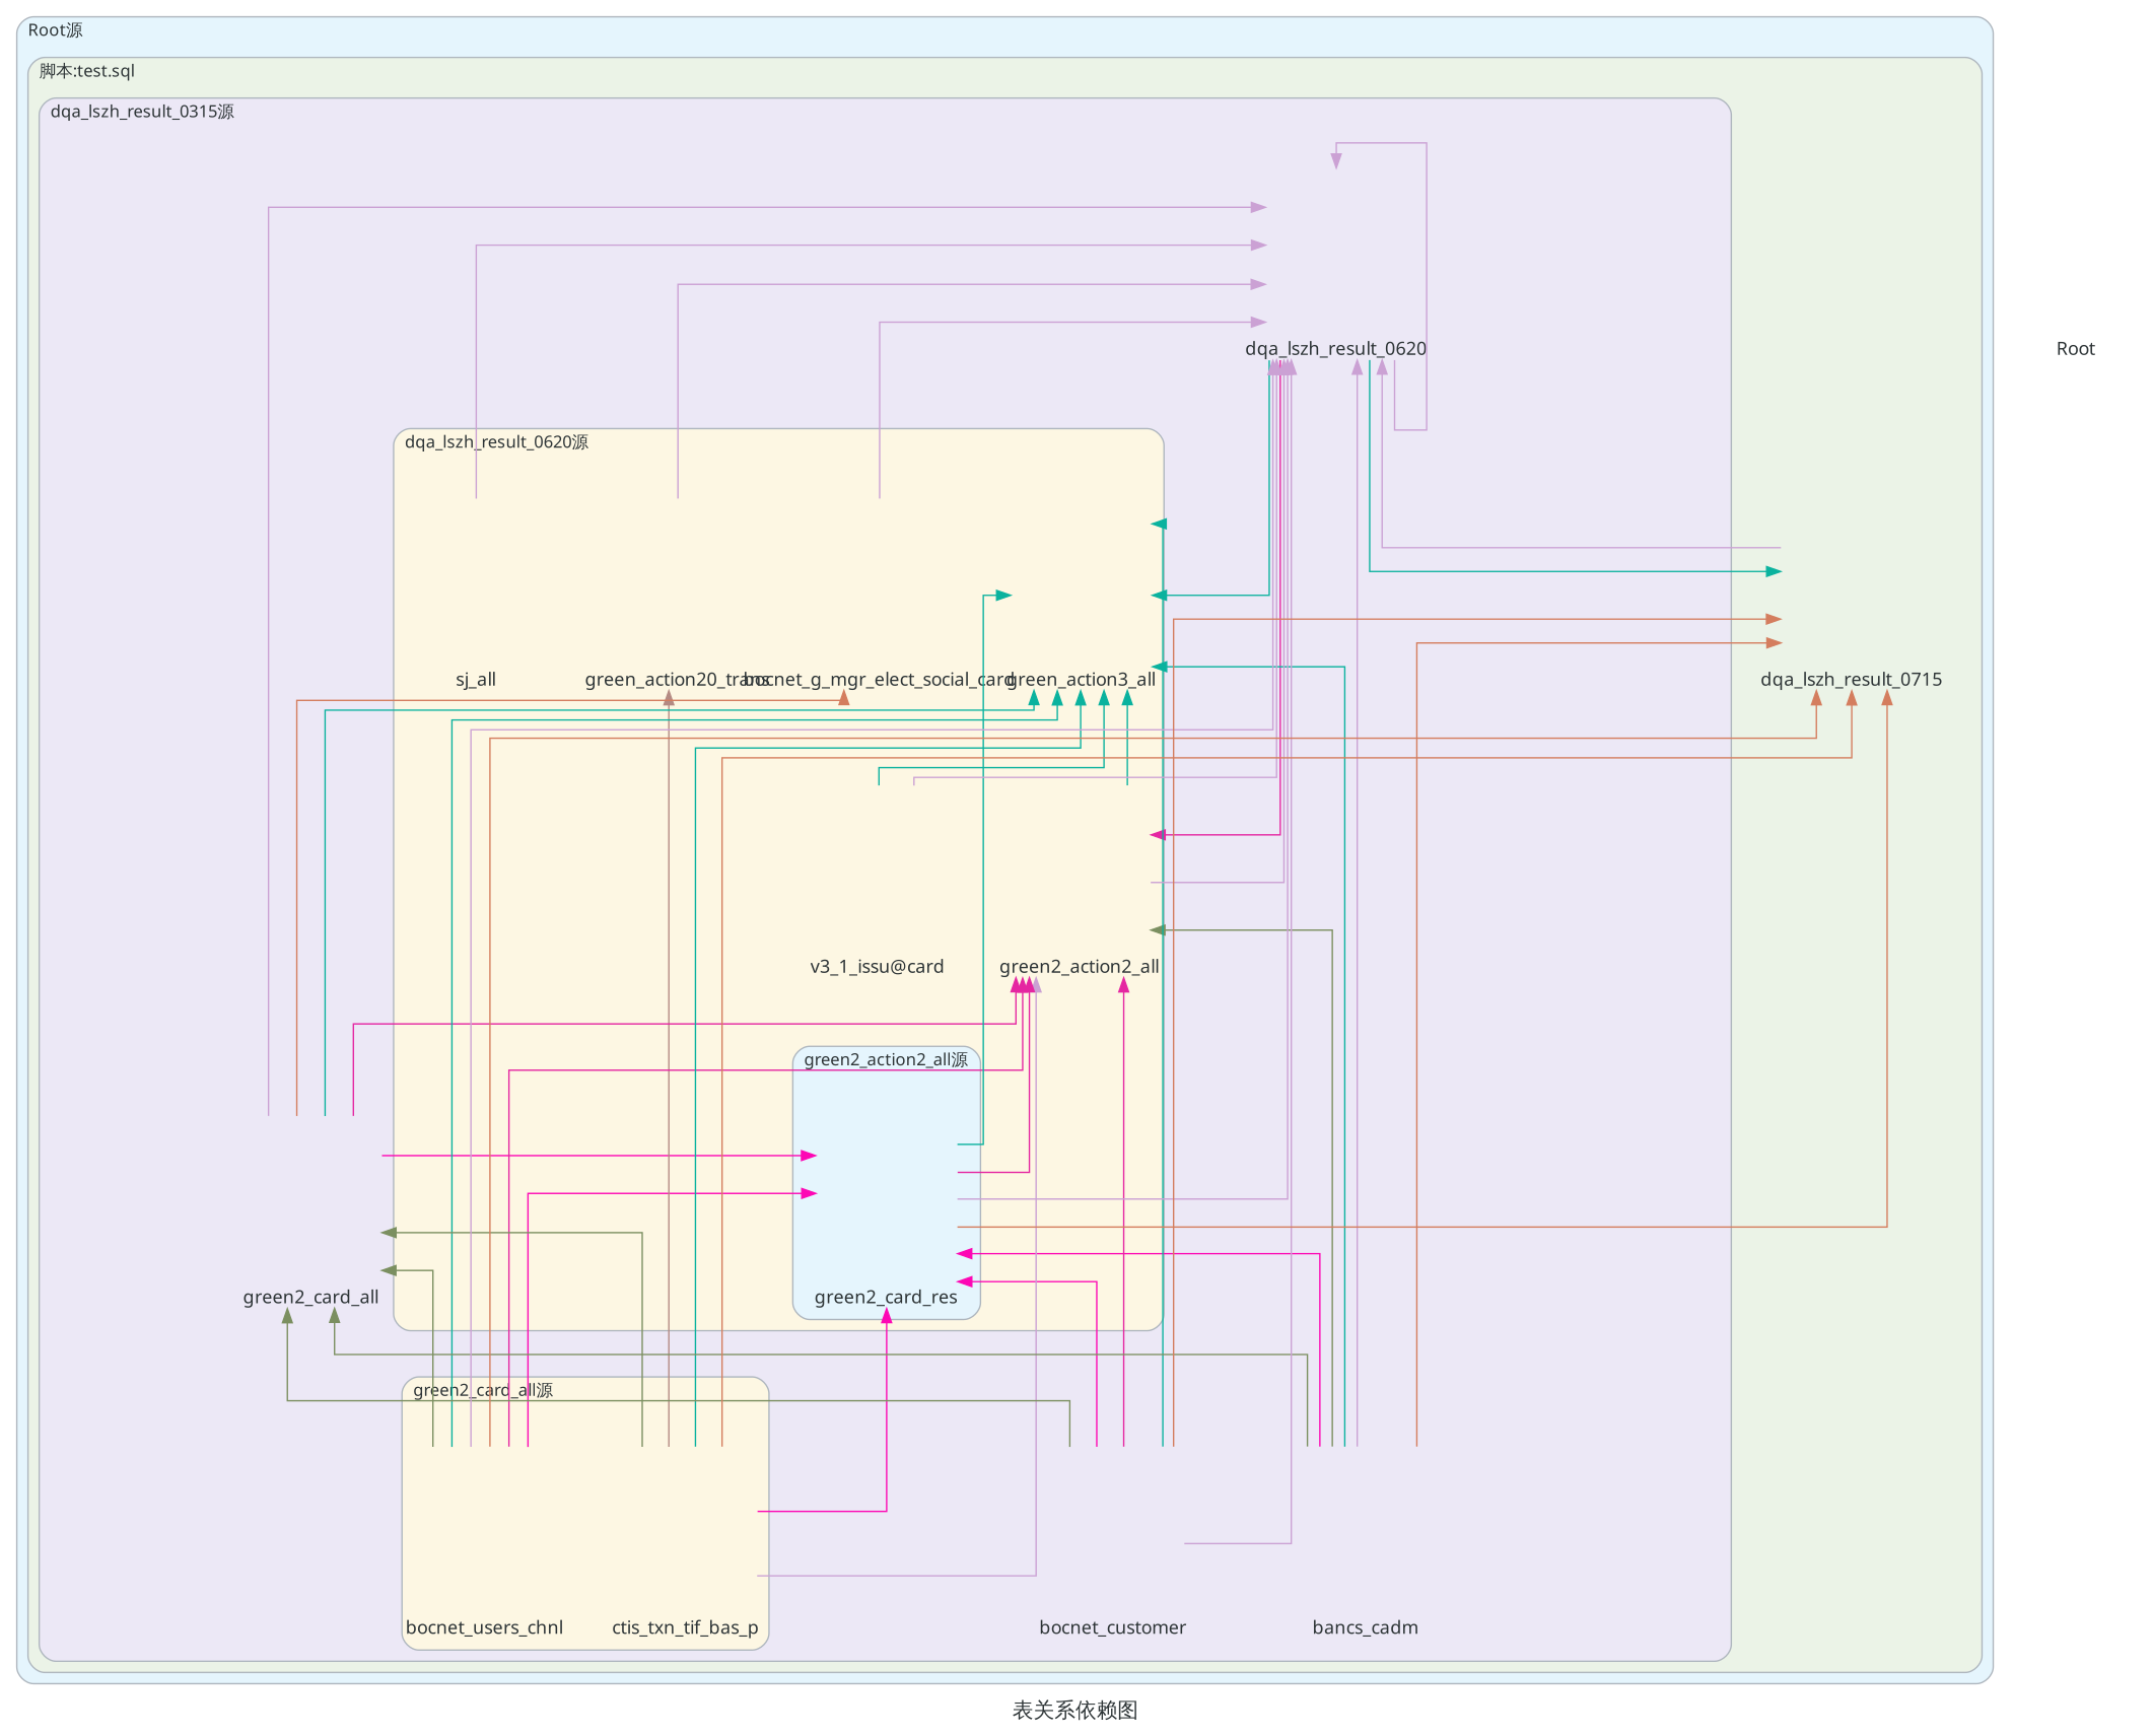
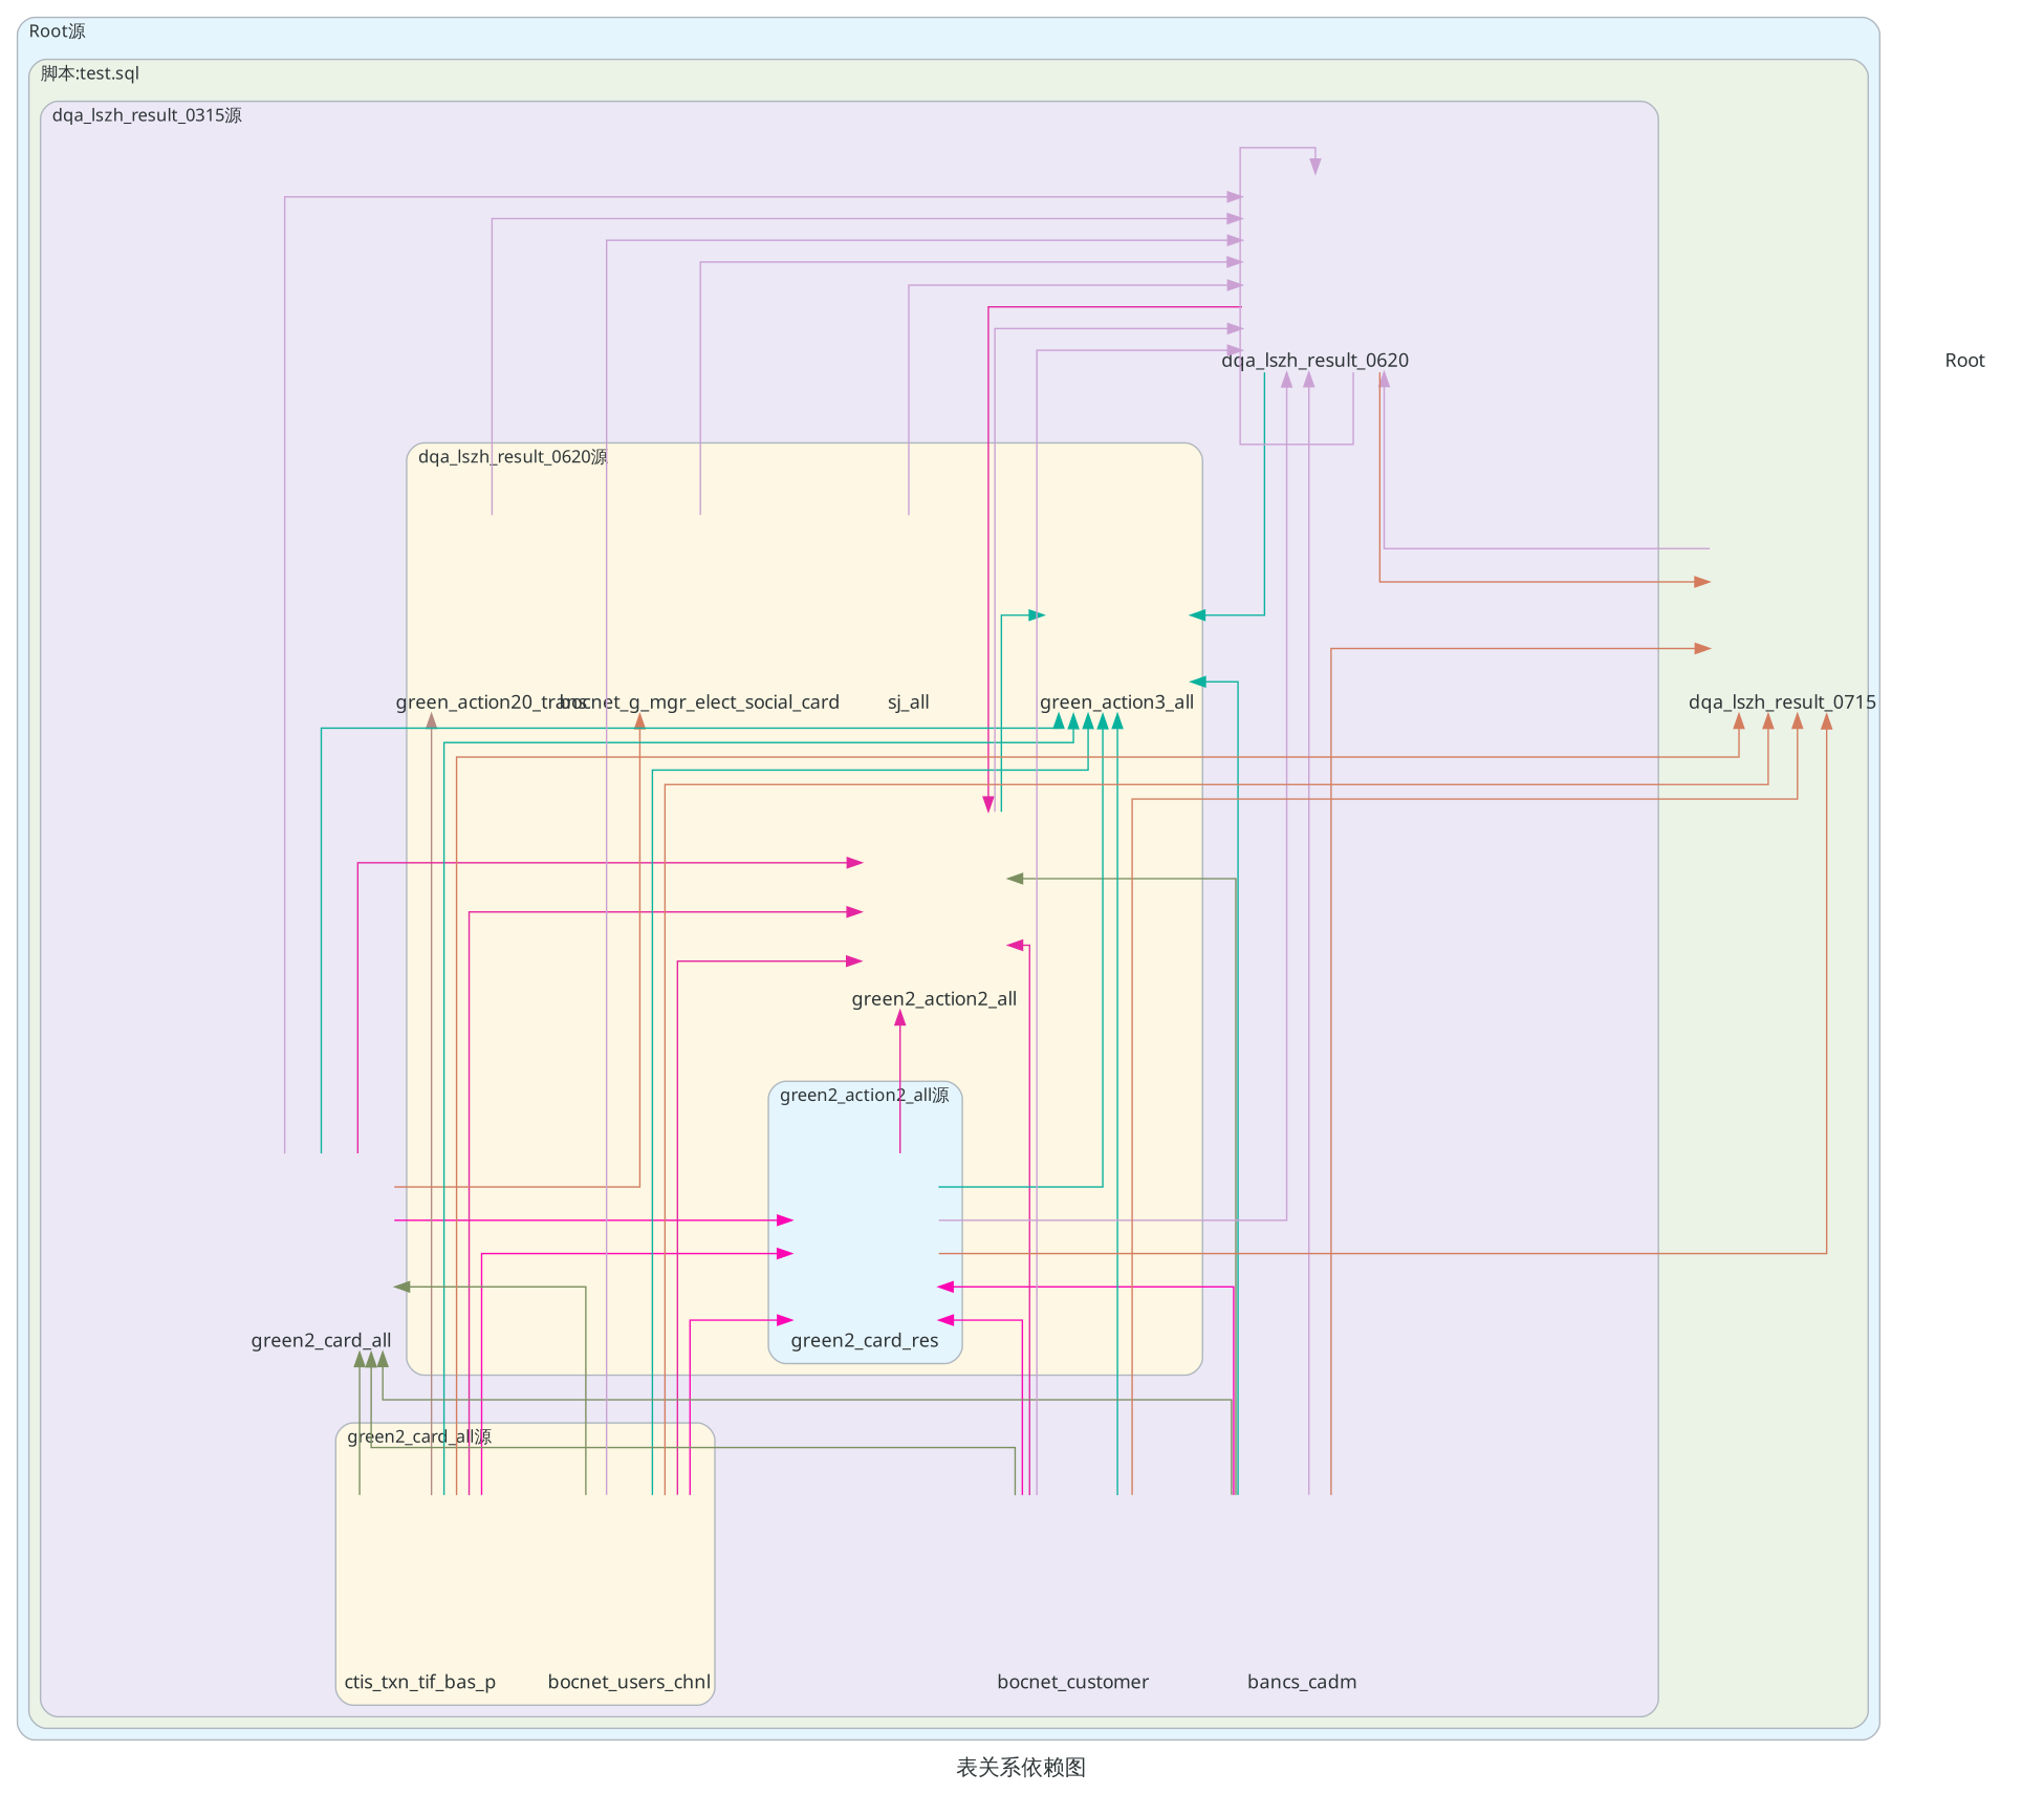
  digraph {
    fontcolor="#2D3436"
    fontname="Sans-Serif"
    fontsize=15
    label="表关系依赖图"
    nodesep=0.60
    rankdir=TB
    ranksep=0.75
    splines=ortho
    node [fixedsize=true fontcolor="#2D3436" fontname="Sans-Serif" fontsize=13 labelloc=b shape=none style=rounded]
    edge [color="#CBA1D4" dir=back fontcolor="#2D3436" fontname="Sans-Serif" fontsize=13]
    n1 [height=1.9028 label=ctis_txn_tif_bas_p width=1.4028]
    n2 [height=1.9028 label=bocnet_users_chnl width=1.4028]
    n3 [height=1.9028 label=green2_card_res width=1.4028]
    n4 [height=1.9028 label=green_action20_trans width=1.4028]
    n5 [height=1.9028 label=green2_action2_all width=1.4028]
-   n6 [height=1.9028 label="v3_1_issu@card" width=1.4028]
    n7 [height=1.9028 label=bocnet_g_mgr_elect_social_card width=1.4028]
    n8 [height=1.9028 label=sj_all width=1.4028]
    n9 [height=1.9028 label=green_action3_all width=1.4028]
    n10 [height=1.9028 label=bancs_cadm width=1.4028]
    n11 [height=1.9028 label=bocnet_customer width=1.4028]
    n12 [height=1.9028 label=green2_card_all width=1.4028]
    n13 [height=1.9028 label=dqa_lszh_result_0620 width=1.4028]
    n14 [height=1.9028 label=dqa_lszh_result_0715 width=1.4028]
    n15 [height=1.9028 label=Root width=1.4028]
    subgraph cluster_1 {
      bgcolor="#E5F5FD"
      fontsize=12
      label="Root源"
      labeljust=l
      pencolor="#AEB6BE"
      rankdir=LR
      shape=box
      style=rounded
      subgraph cluster_2 {
        bgcolor="#EBF3E7"
        fontsize=12
        label="脚本:test.sql"
        labeljust=l
        pencolor="#AEB6BE"
        rankdir=LR
        shape=box
        style=rounded
        n14
        subgraph cluster_3 {
          bgcolor="#ECE8F6"
          fontsize=12
          label="dqa_lszh_result_0315源"
          labeljust=l
          pencolor="#AEB6BE"
          rankdir=LR
          shape=box
          style=rounded
          n10
          n11
          n12
          n13
          subgraph cluster_4 {
            bgcolor="#FDF7E3"
            fontsize=12
            label="green2_card_all源"
            labeljust=l
            pencolor="#AEB6BE"
            rankdir=LR
            shape=box
            style=rounded
            n1
            n2
          }
          subgraph cluster_5 {
            bgcolor="#FDF7E3"
            fontsize=12
            label="dqa_lszh_result_0620源"
            labeljust=l
            pencolor="#AEB6BE"
            rankdir=LR
            shape=box
            style=rounded
            n4
            n5
-           n6
            n7
            n8
            n9
            subgraph cluster_6 {
              bgcolor="#E5F5FD"
              fontsize=12
              label="green_action10_trans源"
              labeljust=l
              pencolor="#AEB6BE"
              rankdir=LR
              shape=box
              style=rounded
            }
            subgraph cluster_7 {
              bgcolor="#E5F5FD"
              fontsize=12
              label="green2_action2_all源"
              labeljust=l
              pencolor="#AEB6BE"
              rankdir=LR
              shape=box
              style=rounded
              n3
              subgraph cluster_8 {
                bgcolor="#EBF3E7"
                fontsize=12
                label="green2_card_res源"
                labeljust=l
                pencolor="#AEB6BE"
                rankdir=LR
                shape=box
                style=rounded
              }
            }
            subgraph cluster_9 {
              bgcolor="#E5F5FD"
              fontsize=12
              label="green_action3_all源"
              labeljust=l
              pencolor="#AEB6BE"
              rankdir=LR
              shape=box
              style=rounded
            }
          }
        }
      }
    }
    n3 -> n1 [color="#FD07B4" label=" "]
    n3 -> n2 [color="#FD07B4" label=" "]
    n3 -> n10 [color="#FD07B4" label=" "]
    n3 -> n11 [color="#FD07B4" label=" "]
    n3 -> n12 [color="#FD07B4" label=" "]
    n4 -> n1 [color="#B48A83" label=" "]
-   n5 -> n1 [label=" "]
+   n5 -> n1 [color="#E526A1" label=" "]
    n5 -> n2 [color="#E526A1" label=" "]
    n5 -> n3 [color="#E526A1" label=" "]
    n5 -> n10 [color="#7B8F60" label=" "]
    n5 -> n11 [color="#E526A1" label=" "]
    n5 -> n12 [color="#E526A1" label=" "]
    n5 -> n13 [color="#E526A1" label=" "]
    n7 -> n12 [color="#D47D5E" label=" "]
    n9 -> n1 [color="#0AB29E" label=" "]
    n9 -> n2 [color="#0AB29E" label=" "]
    n9 -> n3 [color="#0AB29E" label=" "]
    n9 -> n5 [color="#0AB29E" label=" "]
-   n9 -> n6 [color="#0AB29E" label=" "]
    n9 -> n10 [color="#0AB29E" label=" "]
    n9 -> n11 [color="#0AB29E" label=" "]
    n9 -> n12 [color="#0AB29E" label=" "]
    n9 -> n13 [color="#0AB29E" label=" "]
    n12 -> n1 [color="#7B8F60" label=" "]
    n12 -> n2 [color="#7B8F60" label=" "]
    n12 -> n10 [color="#7B8F60" label=" "]
    n12 -> n11 [color="#7B8F60" label=" "]
    n13 -> n2 [label=" "]
    n13 -> n3 [label=" "]
    n13 -> n4 [label=" "]
    n13 -> n5 [label=" "]
-   n13 -> n6 [label=" "]
    n13 -> n7 [label=" "]
    n13 -> n8 [label=" "]
    n13 -> n10 [label=" "]
    n13 -> n11 [label=" "]
    n13 -> n12 [label=" "]
    n13 -> n13 [label=" "]
    n13 -> n14 [label=" "]
    n14 -> n1 [color="#D47D5E" label=" "]
    n14 -> n2 [color="#D47D5E" label=" "]
    n14 -> n3 [color="#D47D5E" label=" "]
    n14 -> n10 [color="#D47D5E" label=" "]
    n14 -> n11 [color="#D47D5E" label=" "]
-   n14 -> n13 [color="#0AB29E" label=" "]
+   n14 -> n13 [color="#D47D5E" label=" "]
  }
